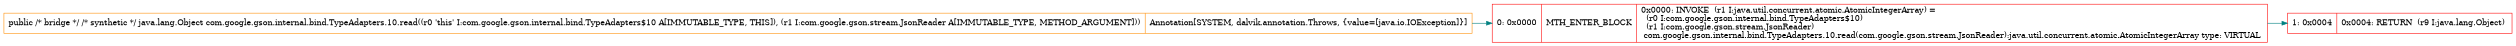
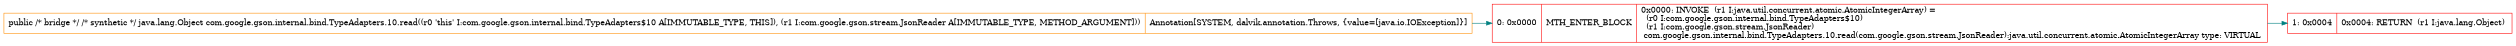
  digraph {
    rankdir=LR
    node [shape=record color=red]
    edge [color=teal]
    n1 [label="{0\:\ 0x0000|MTH_ENTER_BLOCK\l|0x0000: INVOKE  (r1 I:java.util.concurrent.atomic.AtomicIntegerArray) = \l  (r0 I:com.google.gson.internal.bind.TypeAdapters$10)\l  (r1 I:com.google.gson.stream.JsonReader)\l com.google.gson.internal.bind.TypeAdapters.10.read(com.google.gson.stream.JsonReader):java.util.concurrent.atomic.AtomicIntegerArray type: VIRTUAL \l}"]
-   n2 [label="{1\:\ 0x0004|0x0004: RETURN  (r9 I:java.lang.Object) \l}"]
+   n2 [label="{1\:\ 0x0004|0x0004: RETURN  (r1 I:java.lang.Object) \l}"]
    n3 [label="{public \/* bridge *\/ \/* synthetic *\/ java.lang.Object com.google.gson.internal.bind.TypeAdapters.10.read((r0 'this' I:com.google.gson.internal.bind.TypeAdapters$10 A[IMMUTABLE_TYPE, THIS]), (r1 I:com.google.gson.stream.JsonReader A[IMMUTABLE_TYPE, METHOD_ARGUMENT]))  | Annotation[SYSTEM, dalvik.annotation.Throws, \{value=[java.io.IOException]\}]\l}" color=darkorange]
    n1 -> n2
    n3 -> n1
  }
